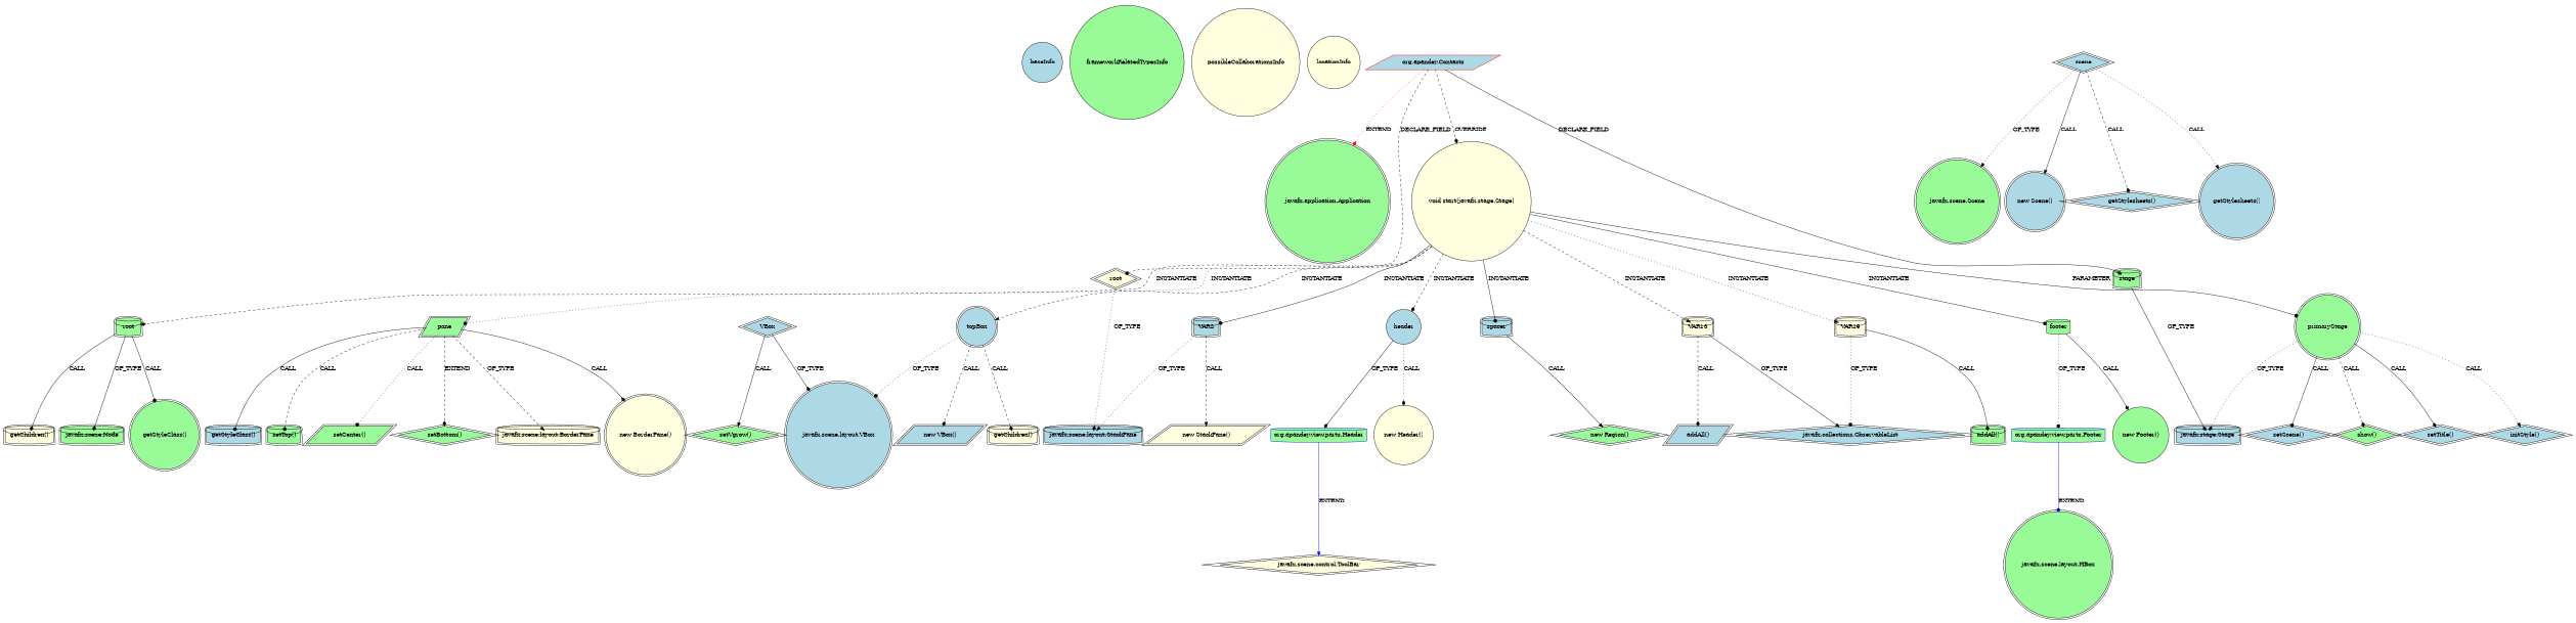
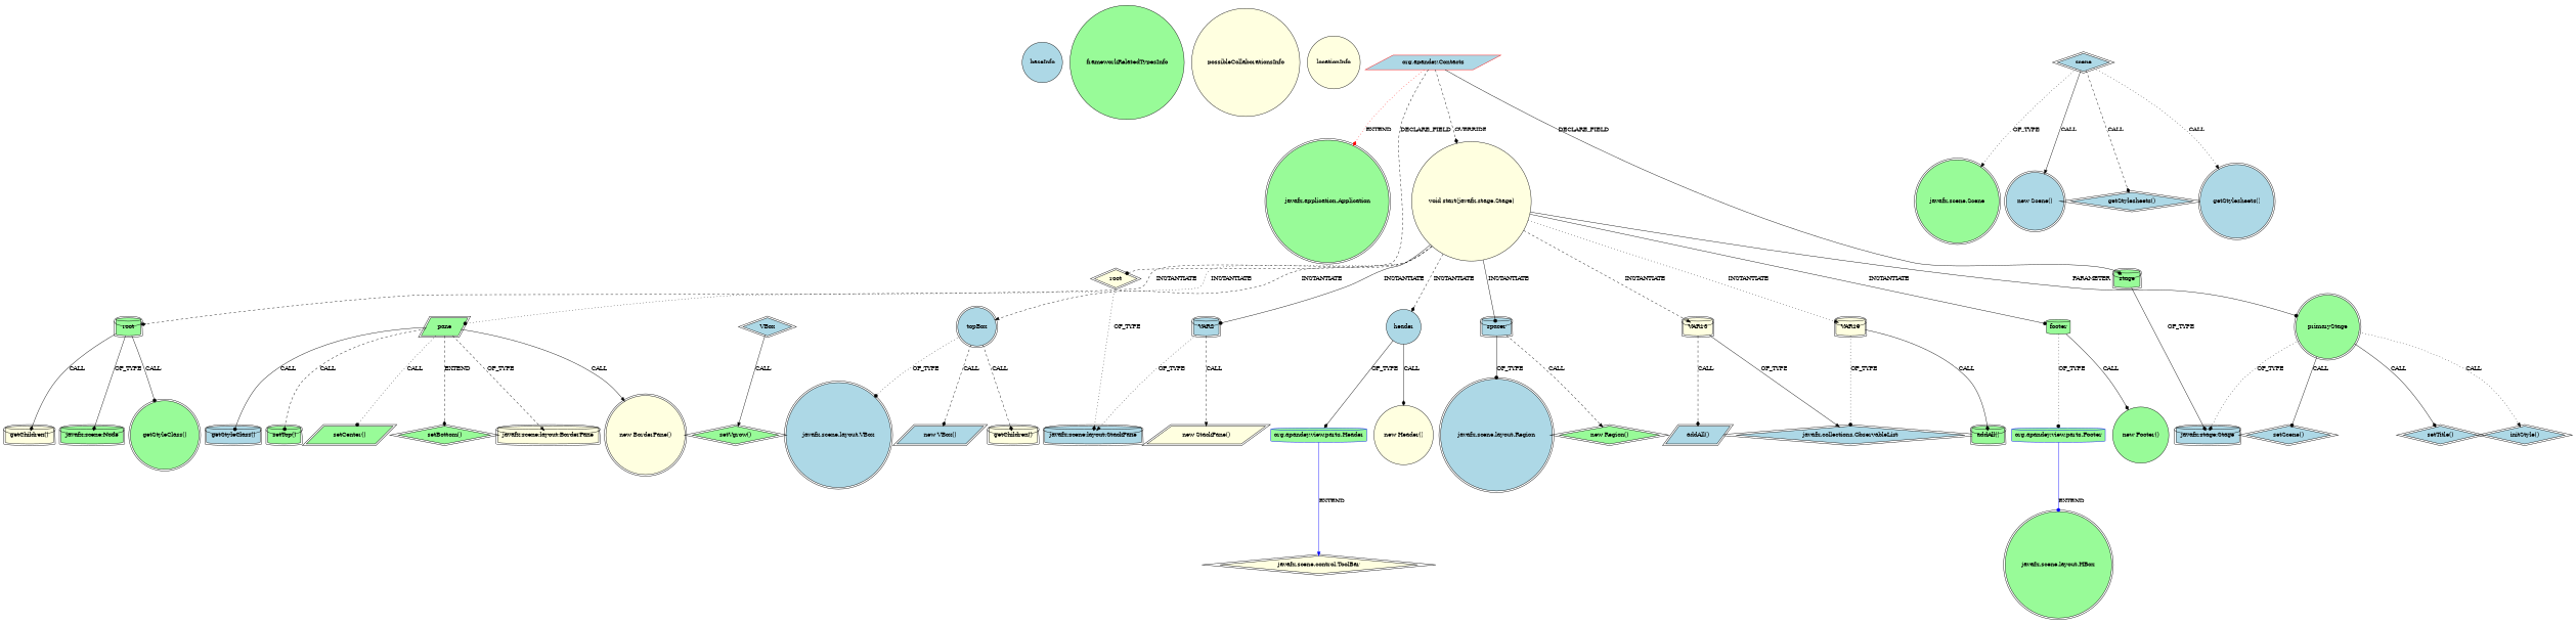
  digraph {
    node [fillcolor=lightblue shape=circle style=filled isFrameworkType=true vertexType=INSIDE_CALL peripheries=2]
    edge [arrowhead=diamond style=solid]
    baseInfo [category=extension_graph graphId=32 isAnonymous=false possibleRelation=true isFrameworkType="" vertexType="" peripheries=""]
    frameworkRelatedTypesInfo [0="javafx.application.Application" fillcolor=palegreen isFrameworkType="" vertexType="" peripheries=""]
    possibleCollaborationsInfo [0="32~OVERRIDING_METHOD_DECLARATION-INSTANTIATION-~javafx.application.Application ~javafx.scene.layout.HBox ~false~false" 1="32~OVERRIDING_METHOD_DECLARATION-INSTANTIATION-~javafx.application.Application ~javafx.scene.control.ToolBar ~false~false" fillcolor=lightyellow isFrameworkType="" vertexType="" peripheries=""]
    locationInfo [contextSignature=Contacts filePath="/AMITCCILGITHUB-Contacts/Contacts-master/Contacts/src/org/apandey/Contacts.java" fillcolor=lightyellow graphId=32 projectName="AMITCCILGITHUB-Contacts" isFrameworkType="" vertexType="" peripheries=""]
    n5 [color=red isFrameworkType=false label="org.apandey.Contacts" shape=parallelogram vertexType=ROOT_CLIENT_CLASS_DECLARATION peripheries=""]
    n6 [fillcolor=palegreen label="javafx.application.Application" vertexType=FRAMEWORK_CLASS_TYPE]
    n7 [fillcolor=lightyellow label=root shape=diamond vertexType=FIELD_DECLARATION]
    n8 [fillcolor=palegreen label=stage shape=cylinder vertexType=FIELD_DECLARATION]
    n9 [fillcolor=lightyellow isFrameworkType=false label="void start(javafx.stage.Stage)" vertexType=OVERRIDING_METHOD_DECLARATION peripheries=""]
    n10 [label="javafx.scene.layout.StackPane" shape=cylinder vertexType=FRAMEWORK_CLASS_TYPE]
    n11 [label="javafx.stage.Stage" shape=cylinder vertexType=FRAMEWORK_CLASS_TYPE]
    n12 [fillcolor=palegreen label=primaryStage vertexType=PARAMETER_DECLARATION]
    n13 [label=VAR2 shape=cylinder vertexType=VARIABLE_EXPRESION]
    n14 [fillcolor=palegreen label=root shape=cylinder vertexType=VARIABLE_EXPRESION]
    n15 [fillcolor=palegreen label=pane shape=parallelogram vertexType=VARIABLE_EXPRESION]
    n16 [label=topBox vertexType=VARIABLE_EXPRESION]
    n17 [isFrameworkType=false label=header vertexType=VARIABLE_EXPRESION peripheries=""]
    n18 [label=spacer shape=cylinder vertexType=VARIABLE_EXPRESION]
    n19 [fillcolor=lightyellow label=VAR13 shape=cylinder vertexType=VARIABLE_EXPRESION]
    n20 [fillcolor=palegreen isFrameworkType=false label=footer shape=cylinder vertexType=VARIABLE_EXPRESION peripheries=""]
    n21 [fillcolor=lightyellow label=VAR19 shape=cylinder vertexType=VARIABLE_EXPRESION]
    n22 [label="setTitle()" shape=diamond]
    n23 [label="initStyle()" shape=diamond]
    n24 [label="setScene()" shape=diamond]
-   n25 [fillcolor=palegreen label="show()" shape=diamond]
    n26 [fillcolor=lightyellow label="new StackPane()" shape=parallelogram vertexType=CONSTRUCTOR_CALL]
    n27 [fillcolor=palegreen label="javafx.scene.Node" shape=cylinder vertexType=FRAMEWORK_CLASS_TYPE]
    n28 [fillcolor=palegreen label="getStyleClass()"]
    n29 [fillcolor=lightyellow label="getChildren()" shape=cylinder]
    n30 [label=scene shape=diamond vertexType=VARIABLE_EXPRESION]
    n31 [fillcolor=palegreen label="javafx.scene.Scene" vertexType=FRAMEWORK_CLASS_TYPE]
    n32 [label="new Scene()" vertexType=CONSTRUCTOR_CALL]
    n33 [label="getStylesheets()" shape=diamond]
    n34 [label="getStylesheets()"]
    n35 [fillcolor=lightyellow label="javafx.scene.layout.BorderPane" shape=cylinder vertexType=FRAMEWORK_CLASS_TYPE]
    n36 [fillcolor=lightyellow label="new BorderPane()" vertexType=CONSTRUCTOR_CALL]
    n37 [label="getStyleClass()" shape=cylinder]
    n38 [fillcolor=palegreen label="setTop()" shape=cylinder]
    n39 [fillcolor=palegreen label="setCenter()" shape=parallelogram]
    n40 [fillcolor=palegreen label="setBottom()" shape=diamond]
    n41 [label="javafx.scene.layout.VBox" vertexType=FRAMEWORK_CLASS_TYPE]
    n42 [label="new VBox()" shape=parallelogram vertexType=CONSTRUCTOR_CALL]
    n43 [fillcolor=lightyellow label="getChildren()" shape=cylinder]
    n44 [color=blue fillcolor=palegreen isFrameworkType=false label="org.apandey.view.parts.Header" shape=cylinder vertexType=REFERENCE_CLIENT_CLASS_DECLARATION peripheries=""]
    n45 [fillcolor=lightyellow isFrameworkType=false label="new Header()" vertexType=CONSTRUCTOR_CALL peripheries=""]
+   n46 [label="javafx.scene.layout.Region" vertexType=FRAMEWORK_CLASS_TYPE]
    n47 [fillcolor=palegreen label="new Region()" shape=diamond vertexType=CONSTRUCTOR_CALL]
    n48 [label=VBox shape=diamond vertexType=VARIABLE_EXPRESION]
    n49 [fillcolor=palegreen label="setVgrow()" shape=diamond]
    n50 [label="javafx.collections.ObservableList" shape=diamond vertexType=FRAMEWORK_INTERFACE_TYPE]
    n51 [label="addAll()" shape=parallelogram]
    n52 [color=blue fillcolor=palegreen isFrameworkType=false label="org.apandey.view.parts.Footer" shape=cylinder vertexType=REFERENCE_CLIENT_CLASS_DECLARATION peripheries=""]
    n53 [fillcolor=palegreen isFrameworkType=false label="new Footer()" vertexType=CONSTRUCTOR_CALL peripheries=""]
    n54 [fillcolor=palegreen label="addAll()" shape=cylinder]
    n55 [fillcolor=lightyellow label="javafx.scene.control.ToolBar" shape=diamond vertexType=FRAMEWORK_CLASS_TYPE]
    n56 [fillcolor=palegreen label="javafx.scene.layout.HBox" vertexType=FRAMEWORK_CLASS_TYPE]
    n5 -> n6 [color=red label=EXTEND style=dotted]
    n5 -> n7 [arrowhead=dot label=DECLARE_FIELD style=dashed]
    n5 -> n8 [label=DECLARE_FIELD]
    n5 -> n9 [label=OVERRIDE style=dashed]
    n7 -> n10 [label=OF_TYPE style=dotted]
    n8 -> n11 [label=OF_TYPE]
    n9 -> n12 [arrowhead=dot label=PARAMETER]
    n9 -> n13 [arrowhead=dot label=INSTANTIATE]
    n9 -> n14 [label=INSTANTIATE style=dashed]
    n9 -> n15 [arrowhead=dot label=INSTANTIATE style=dotted]
    n9 -> n16 [arrowhead=normal label=INSTANTIATE style=dashed]
    n9 -> n17 [label=INSTANTIATE style=dashed]
    n9 -> n18 [arrowhead=dot label=INSTANTIATE]
    n9 -> n19 [arrowhead=normal label=INSTANTIATE style=dashed]
    n9 -> n20 [arrowhead=dot label=INSTANTIATE]
    n9 -> n21 [arrowhead=normal label=INSTANTIATE style=dotted]
    n12 -> n11 [label=OF_TYPE style=dotted]
    n12 -> n22 [label=CALL]
    n12 -> n23 [arrowhead=normal label=CALL style=dotted]
    n12 -> n24 [arrowhead=dot label=CALL]
-   n12 -> n25 [label=CALL style=dashed]
    n13 -> n10 [arrowhead=normal label=OF_TYPE style=dotted]
    n13 -> n26 [arrowhead=normal label=CALL style=dashed]
    n14 -> n27 [label=OF_TYPE]
    n14 -> n28 [arrowhead=dot label=CALL]
    n14 -> n29 [label=CALL]
    n15 -> n35 [arrowhead=normal label=OF_TYPE style=dashed]
-   n15 -> n36 [label=CALL]
+   n15 -> n36 [arrowhead=normal label=CALL]
    n15 -> n37 [arrowhead=dot label=CALL]
    n15 -> n38 [arrowhead=dot label=CALL style=dashed]
    n15 -> n39 [arrowhead=dot label=CALL style=dotted]
    n15 -> n40 [label=EXTEND style=dashed]
    n16 -> n41 [arrowhead=dot label=OF_TYPE style=dotted]
    n16 -> n42 [label=CALL style=dashed]
    n16 -> n43 [label=CALL style=dashed]
    n17 -> n44 [label=OF_TYPE]
-   n17 -> n45 [label=CALL style=dotted]
-   n18 -> n47 [arrowhead=normal label=CALL]
+   n17 -> n45 [label=CALL]
+   n18 -> n46 [arrowhead=dot label=OF_TYPE]
+   n18 -> n47 [arrowhead=normal label=CALL style=dashed]
    n19 -> n50 [arrowhead=normal label=OF_TYPE]
    n19 -> n51 [label=CALL style=dashed]
    n20 -> n52 [arrowhead=dot label=OF_TYPE style=dotted]
    n20 -> n53 [label=CALL]
    n21 -> n50 [arrowhead=dot label=OF_TYPE style=dotted]
    n21 -> n54 [label=CALL]
    n30 -> n31 [arrowhead=normal label=OF_TYPE style=dotted]
    n30 -> n32 [arrowhead=normal label=CALL]
    n30 -> n33 [label=CALL style=dashed]
    n30 -> n34 [arrowhead=normal label=CALL style=dotted]
    n44 -> n55 [arrowhead=normal color=blue label=EXTEND]
-   n48 -> n41 [label=OF_TYPE]
    n48 -> n49 [arrowhead=normal label=CALL]
    n52 -> n56 [arrowhead=dot color=blue label=EXTEND]
  }
